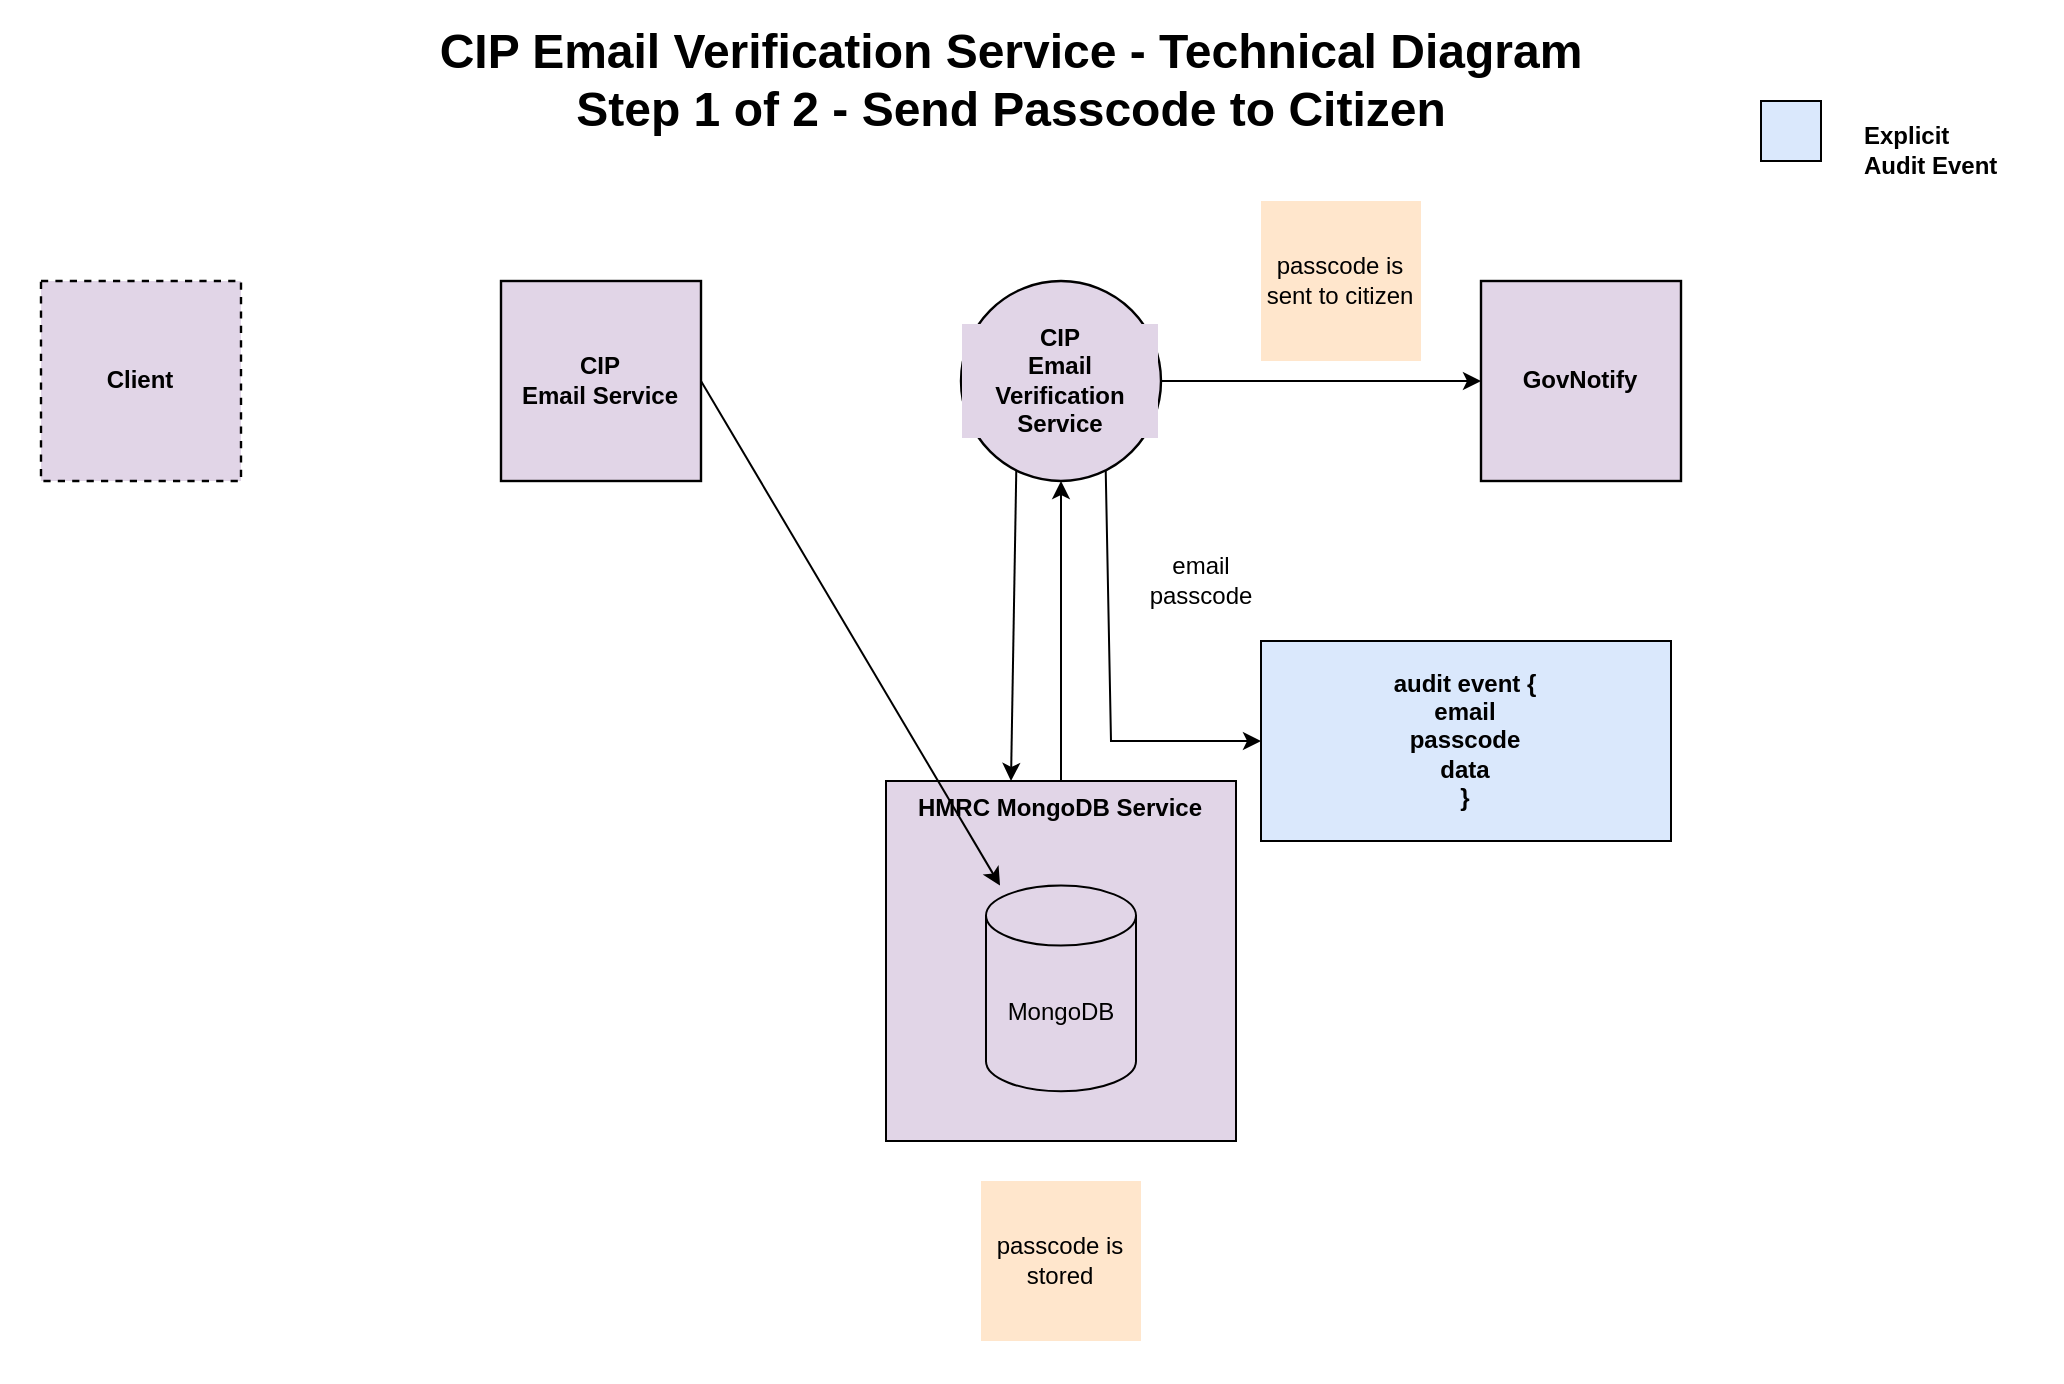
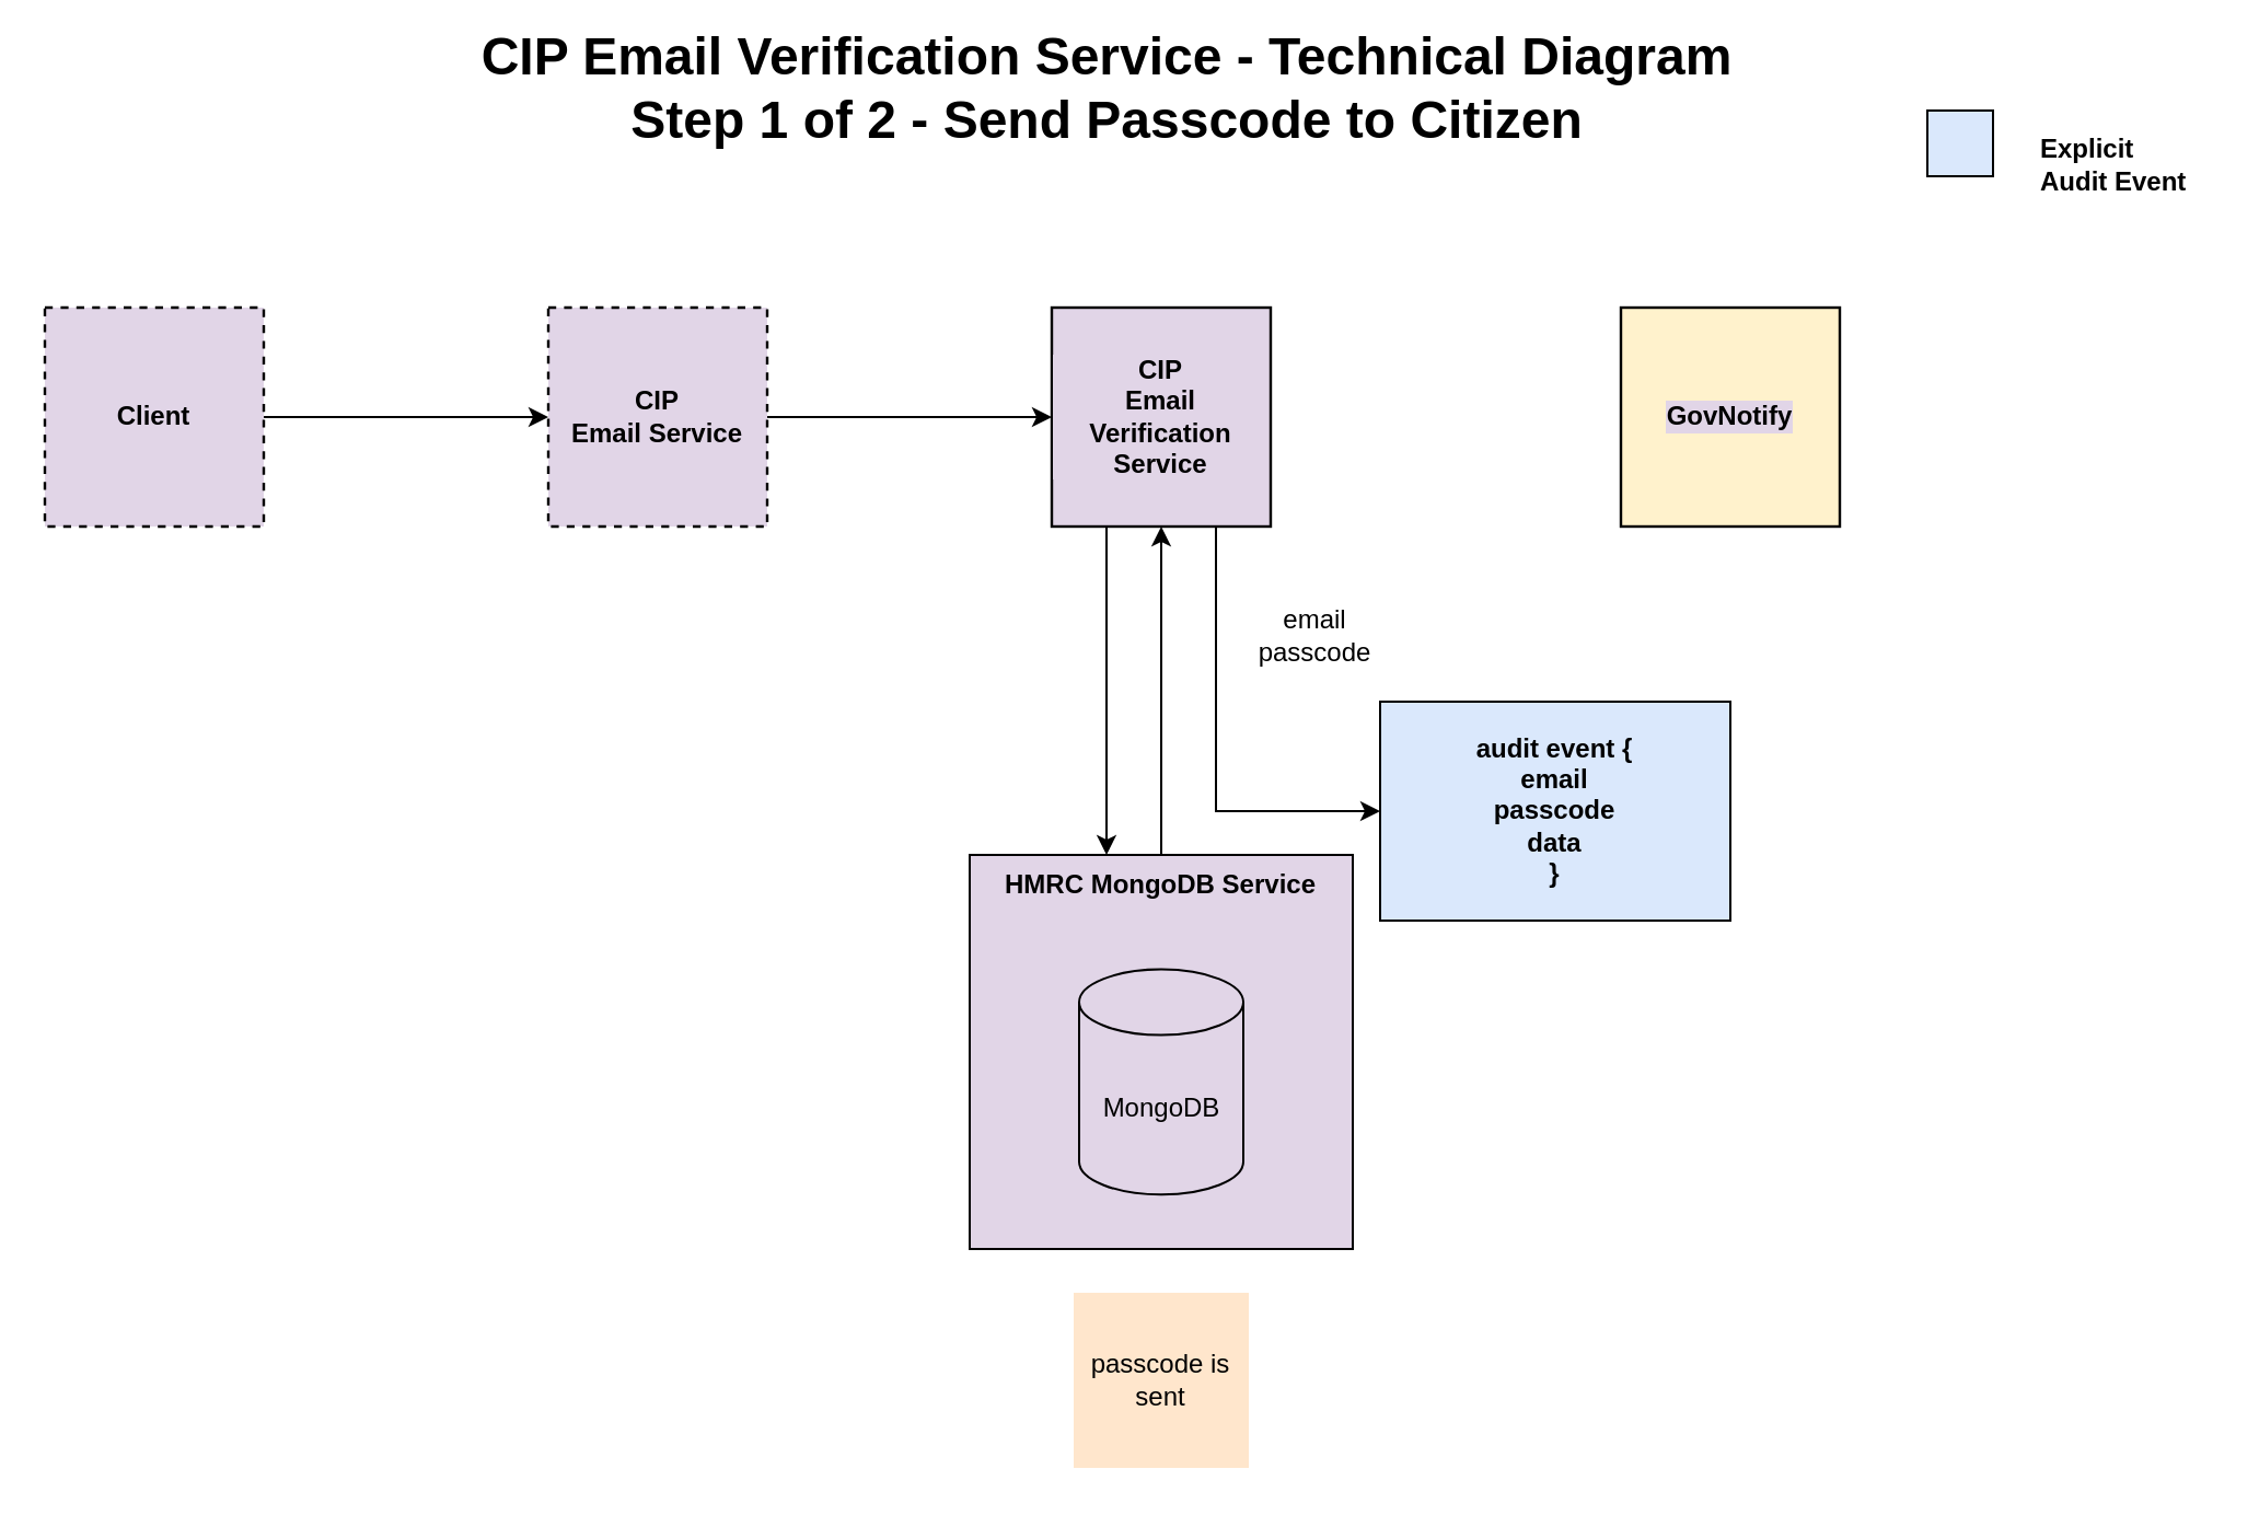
  <mxCell id="0" />
  <mxCell id="1" parent="0" />
  <mxCell id="2" value="Client" style="whiteSpace=wrap;html=1;aspect=fixed;labelBackgroundColor=#E1D5E7;fillColor=#E1D5E7;strokeColor=#000000;fontStyle=1;strokeWidth=1.2;dashed=1;" parent="1" vertex="1"><mxGeometry x="20" y="140" width="100" height="100" as="geometry" /></mxCell>
- <mxCell id="3" value="CIP &lt;br&gt;Email Service" style="whiteSpace=wrap;html=1;aspect=fixed;labelBackgroundColor=#E1D5E7;fillColor=#E1D5E7;strokeColor=#000000;fontStyle=1;strokeWidth=1.2;" parent="1" vertex="1"><mxGeometry x="250" y="140" width="100" height="100" as="geometry" /></mxCell>
- <mxCell id="4" value="CIP&lt;br&gt;Email Verification Service" style="ellipse;whiteSpace=wrap;html=1;aspect=fixed;labelBackgroundColor=#E1D5E7;fillColor=#E1D5E7;strokeColor=#000000;fontStyle=1;strokeWidth=1.2;" parent="1" vertex="1"><mxGeometry x="480" y="140" width="100" height="100" as="geometry" /></mxCell>
+ <mxCell id="3" value="CIP &lt;br&gt;Email Service" style="whiteSpace=wrap;html=1;aspect=fixed;labelBackgroundColor=#E1D5E7;fillColor=#E1D5E7;strokeColor=#000000;fontStyle=1;strokeWidth=1.2;dashed=1;" parent="1" vertex="1"><mxGeometry x="250" y="140" width="100" height="100" as="geometry" /></mxCell>
+ <mxCell id="4" value="CIP&lt;br&gt;Email Verification Service" style="whiteSpace=wrap;html=1;aspect=fixed;labelBackgroundColor=#E1D5E7;fillColor=#E1D5E7;strokeColor=#000000;fontStyle=1;strokeWidth=1.2;" parent="1" vertex="1"><mxGeometry x="480" y="140" width="100" height="100" as="geometry" /></mxCell>
  <mxCell id="5" value="CIP Email Verification Service - Technical Diagram&lt;br&gt;Step 1 of 2 - Send Passcode to Citizen" style="text;strokeColor=none;fillColor=none;html=1;fontSize=24;fontStyle=1;verticalAlign=middle;align=center;labelBackgroundColor=none;" parent="1" vertex="1"><mxGeometry x="455" y="20" width="100" height="40" as="geometry" /></mxCell>
  <mxCell id="6" value="HMRC MongoDB Service" style="group;fillColor=#E1D5E7;strokeColor=#000000;fontStyle=1" parent="1" vertex="1" connectable="0"><mxGeometry x="442.5" y="390" width="175" height="180" as="geometry" /></mxCell>
  <mxCell id="7" value="MongoDB" style="shape=cylinder3;whiteSpace=wrap;html=1;boundedLbl=1;backgroundOutline=1;size=15;fillColor=none;" parent="6" vertex="1"><mxGeometry x="50" y="52.286" width="75" height="102.857" as="geometry" /></mxCell>
  <mxCell id="8" value="" style="endArrow=classic;html=1;rounded=0;exitX=0.25;exitY=1;exitDx=0;exitDy=0;" parent="1" source="4" edge="1"><mxGeometry width="50" height="50" relative="1" as="geometry"><mxPoint x="550" y="310" as="sourcePoint" /><mxPoint x="505" y="390" as="targetPoint" /></mxGeometry></mxCell>
  <mxCell id="9" value="email&lt;br&gt;passcode" style="text;html=1;align=center;verticalAlign=middle;resizable=0;points=[];autosize=1;strokeColor=none;fillColor=none;" parent="1" vertex="1"><mxGeometry x="565" y="270" width="70" height="40" as="geometry" /></mxCell>
- <mxCell id="10" value="&lt;span style=&quot;&quot;&gt;audit event {&lt;/span&gt;&lt;br style=&quot;&quot;&gt;&lt;span style=&quot;&quot;&gt;&#09;&lt;/span&gt;&lt;span style=&quot;&quot;&gt;email&lt;/span&gt;&lt;br style=&quot;&quot;&gt;&lt;span style=&quot;&quot;&gt;passcode&lt;/span&gt;&lt;br style=&quot;&quot;&gt;&lt;span style=&quot;&quot;&gt;data&lt;/span&gt;&lt;br style=&quot;&quot;&gt;&lt;span style=&quot;&quot;&gt;}&lt;/span&gt;" style="rounded=0;whiteSpace=wrap;html=1;labelBackgroundColor=#DAE8FC;strokeColor=#000000;fillColor=#DAE8FC;fontStyle=1" parent="1" vertex="1"><mxGeometry x="630" y="320" width="205" height="100" as="geometry" /></mxCell>
- <mxCell id="12" value="" style="endArrow=classic;html=1;rounded=0;exitX=1;exitY=0.5;exitDx=0;exitDy=0;" parent="1" source="3" target="7" edge="1"><mxGeometry width="50" height="50" relative="1" as="geometry"><mxPoint x="550" y="320" as="sourcePoint" /><mxPoint x="600" y="270" as="targetPoint" /></mxGeometry></mxCell>
- <mxCell id="13" value="passcode is sent to citizen" style="whiteSpace=wrap;html=1;aspect=fixed;labelBackgroundColor=none;strokeColor=none;fillColor=#ffe6cc;" parent="1" vertex="1"><mxGeometry x="630" y="100" width="80" height="80" as="geometry" /></mxCell>
+ <mxCell id="10" value="&lt;span style=&quot;&quot;&gt;audit event {&lt;/span&gt;&lt;br style=&quot;&quot;&gt;&lt;span style=&quot;&quot;&gt;&#09;&lt;/span&gt;&lt;span style=&quot;&quot;&gt;email&lt;/span&gt;&lt;br style=&quot;&quot;&gt;&lt;span style=&quot;&quot;&gt;passcode&lt;/span&gt;&lt;br style=&quot;&quot;&gt;&lt;span style=&quot;&quot;&gt;data&lt;/span&gt;&lt;br style=&quot;&quot;&gt;&lt;span style=&quot;&quot;&gt;}&lt;/span&gt;" style="rounded=0;whiteSpace=wrap;html=1;labelBackgroundColor=#DAE8FC;strokeColor=#000000;fillColor=#DAE8FC;fontStyle=1" parent="1" vertex="1"><mxGeometry x="630" y="320" width="160" height="100" as="geometry" /></mxCell>
+ <mxCell id="11" value="" style="endArrow=classic;html=1;rounded=0;entryX=0;entryY=0.5;entryDx=0;entryDy=0;exitX=1;exitY=0.5;exitDx=0;exitDy=0;" parent="1" source="2" target="3" edge="1"><mxGeometry width="50" height="50" relative="1" as="geometry"><mxPoint x="550" y="320" as="sourcePoint" /><mxPoint x="600" y="270" as="targetPoint" /></mxGeometry></mxCell>
+ <mxCell id="12" value="" style="endArrow=classic;html=1;rounded=0;entryX=0;entryY=0.5;entryDx=0;entryDy=0;exitX=1;exitY=0.5;exitDx=0;exitDy=0;" parent="1" source="3" target="4" edge="1"><mxGeometry width="50" height="50" relative="1" as="geometry"><mxPoint x="550" y="320" as="sourcePoint" /><mxPoint x="600" y="270" as="targetPoint" /></mxGeometry></mxCell>
  <mxCell id="14" value="" style="endArrow=classic;html=1;rounded=0;entryX=0;entryY=0.5;entryDx=0;entryDy=0;exitX=0.75;exitY=1;exitDx=0;exitDy=0;" parent="1" source="4" target="10" edge="1"><mxGeometry width="50" height="50" relative="1" as="geometry"><mxPoint x="550" y="320" as="sourcePoint" /><mxPoint x="600" y="270" as="targetPoint" /><Array as="points"><mxPoint x="555" y="370" /></Array></mxGeometry></mxCell>
  <mxCell id="15" value="" style="whiteSpace=wrap;html=1;aspect=fixed;labelBackgroundColor=#E6D0DE;strokeColor=#000000;fillColor=#DAE8FC;" parent="1" vertex="1"><mxGeometry x="880" y="50" width="30" height="30" as="geometry" /></mxCell>
  <mxCell id="16" value="Explicit &lt;br&gt;Audit Event" style="text;html=1;align=left;verticalAlign=middle;resizable=0;points=[];autosize=1;strokeColor=none;fillColor=none;fontStyle=1" parent="1" vertex="1"><mxGeometry x="930" y="60" width="80" height="30" as="geometry" /></mxCell>
  <mxCell id="17" value="" style="endArrow=classic;html=1;rounded=0;entryX=0.5;entryY=1;entryDx=0;entryDy=0;" parent="1" target="4" edge="1"><mxGeometry width="50" height="50" relative="1" as="geometry"><mxPoint x="530" y="390" as="sourcePoint" /><mxPoint x="550" y="400" as="targetPoint" /></mxGeometry></mxCell>
- <mxCell id="18" value="GovNotify" style="whiteSpace=wrap;html=1;aspect=fixed;labelBackgroundColor=#E1D5E7;fillColor=#E1D5E7;strokeColor=#000000;fontStyle=1;strokeWidth=1.2;" parent="1" vertex="1"><mxGeometry x="740" y="140" width="100" height="100" as="geometry" /></mxCell>
- <mxCell id="19" value="" style="endArrow=classic;html=1;rounded=0;entryX=0;entryY=0.5;entryDx=0;entryDy=0;exitX=1;exitY=0.5;exitDx=0;exitDy=0;" parent="1" source="4" target="18" edge="1"><mxGeometry width="50" height="50" relative="1" as="geometry"><mxPoint x="480" y="310" as="sourcePoint" /><mxPoint x="530" y="260" as="targetPoint" /></mxGeometry></mxCell>
- <mxCell id="20" value="passcode is stored" style="whiteSpace=wrap;html=1;aspect=fixed;labelBackgroundColor=none;strokeColor=none;fillColor=#ffe6cc;" parent="1" vertex="1"><mxGeometry x="490" y="590" width="80" height="80" as="geometry" /></mxCell>
+ <mxCell id="18" value="GovNotify" style="whiteSpace=wrap;html=1;aspect=fixed;labelBackgroundColor=#E1D5E7;fillColor=#fff2cc;strokeColor=#000000;fontStyle=1;strokeWidth=1.2;" parent="1" vertex="1"><mxGeometry x="740" y="140" width="100" height="100" as="geometry" /></mxCell>
+ <mxCell id="20" value="passcode is sent" style="whiteSpace=wrap;html=1;aspect=fixed;labelBackgroundColor=none;strokeColor=none;fillColor=#ffe6cc;" parent="1" vertex="1"><mxGeometry x="490" y="590" width="80" height="80" as="geometry" /></mxCell>
